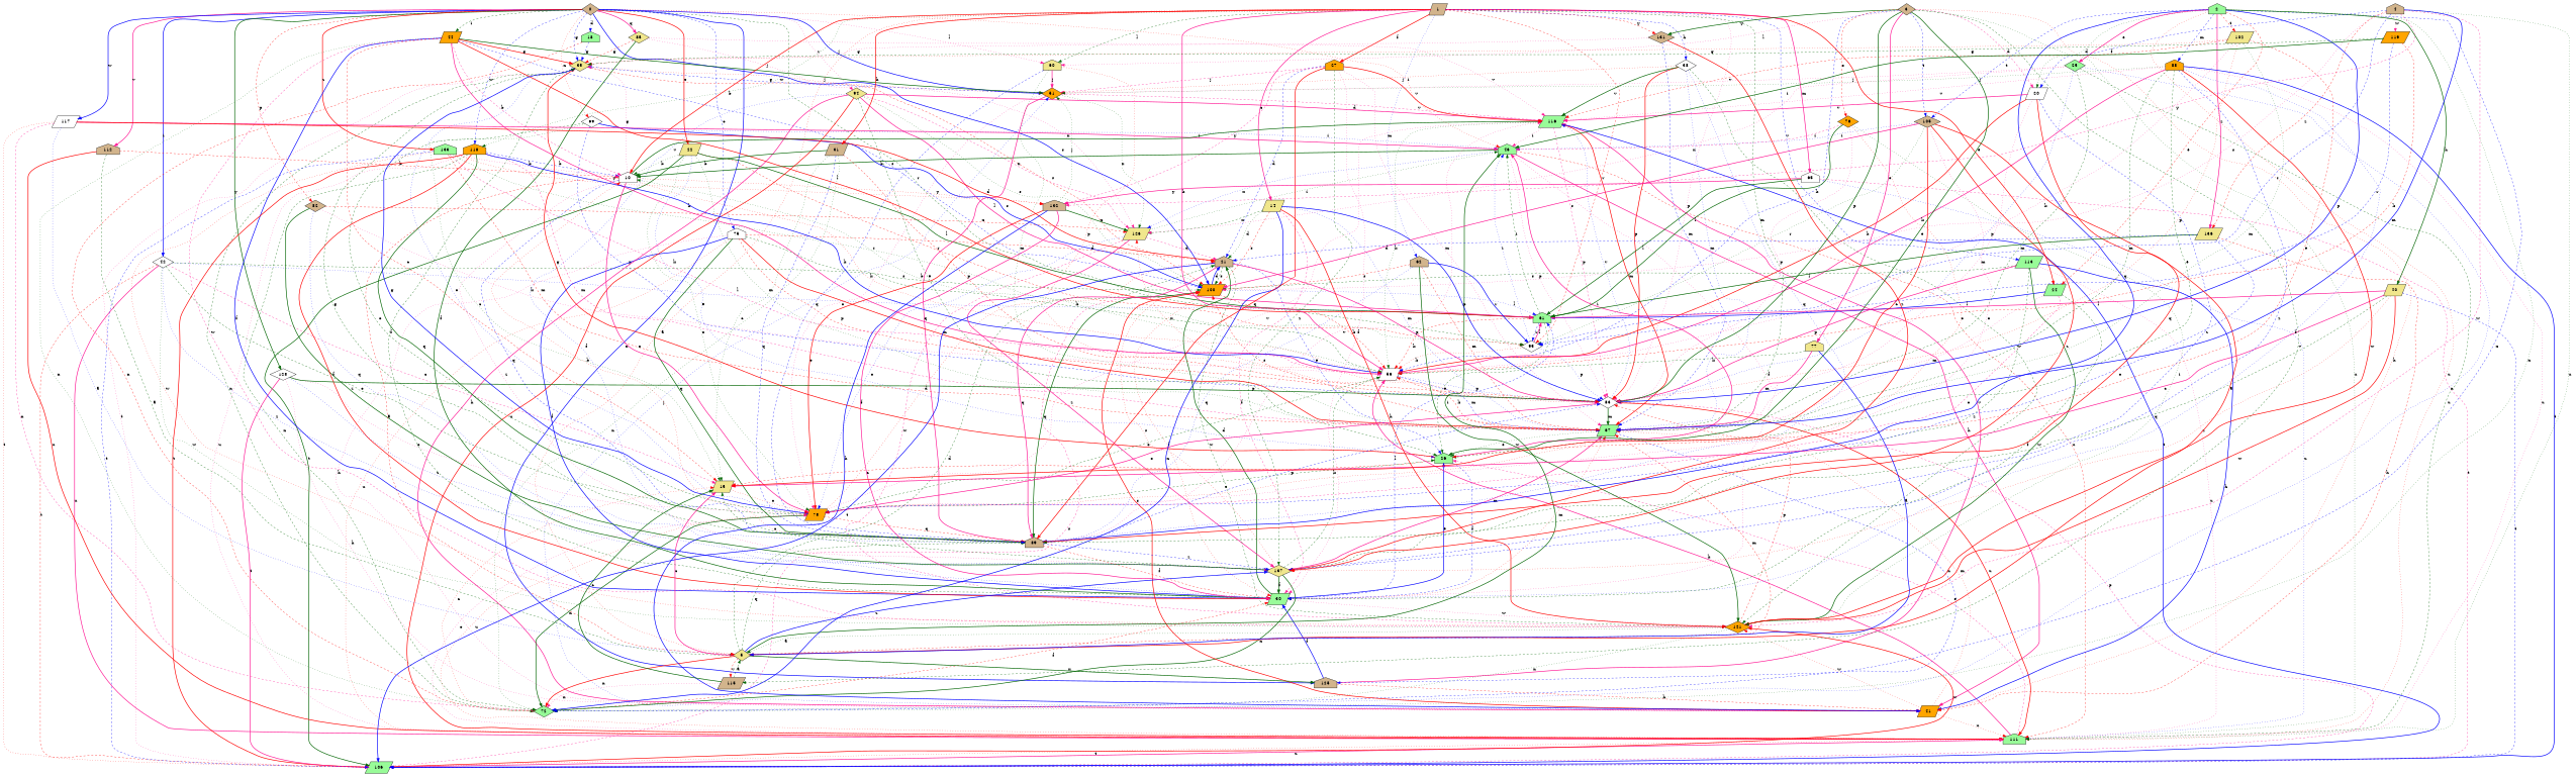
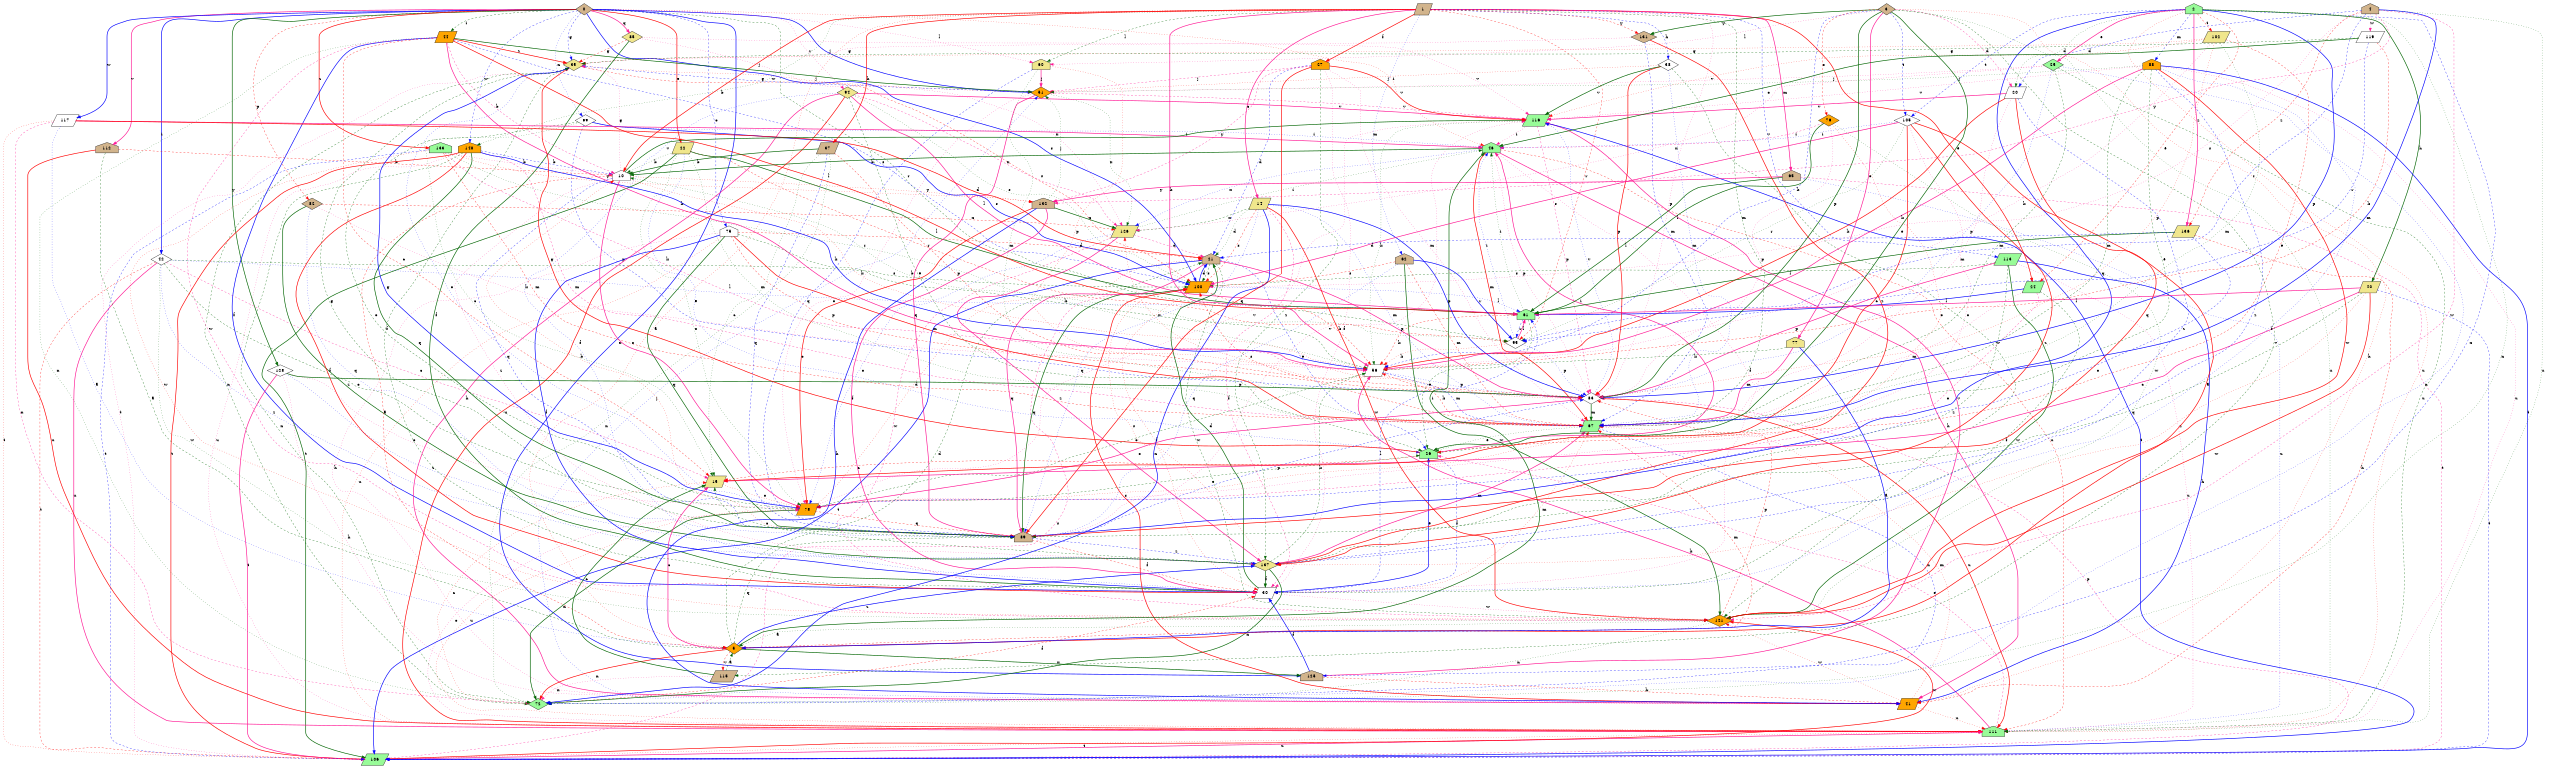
  strict digraph {
    node [fillcolor=tan shape=parallelogram style=filled]
    edge [color=red style=dashed]
    0 [shape=diamond]
-   18 [fillcolor=palegreen shape=house]
    22 [fillcolor=khaki]
    35 [fillcolor=khaki shape=diamond]
    42 [fillcolor=white shape=diamond]
    44 [fillcolor=orange]
    46 [fillcolor=palegreen shape=house]
    51 [fillcolor=orange shape=diamond]
    60 [fillcolor=khaki shape=house]
    69 [fillcolor=white shape=diamond]
    75 [fillcolor=white shape=house]
    82 [shape=diamond]
    85 [fillcolor=khaki shape=diamond]
    94 [fillcolor=khaki shape=diamond]
    95 [fillcolor=white shape=diamond]
    100 [fillcolor=orange]
    112 [shape=house]
    117 [fillcolor=white]
-   118 [fillcolor=orange shape=house]
+   118 [fillcolor=orange shape=house label=148]
    125 [shape=house]
    128 [fillcolor=white shape=diamond]
    133 [fillcolor=palegreen shape=house]
    72 [fillcolor=palegreen shape=diamond]
    10 [fillcolor=white shape=house]
    67 [fillcolor=palegreen]
    26 [fillcolor=palegreen shape=house]
    78 [fillcolor=orange]
    106 [fillcolor=palegreen]
    61 [fillcolor=palegreen shape=house]
-   30 [fillcolor=palegreen]
+   30 [fillcolor=white]
    111 [fillcolor=palegreen shape=house]
    121 [fillcolor=orange shape=diamond]
    15 [fillcolor=khaki]
    137 [fillcolor=khaki shape=diamond]
    56 [fillcolor=white]
    83 [fillcolor=white shape=diamond]
    41 [fillcolor=orange]
    126 [fillcolor=khaki]
    89 [shape=house]
    116 [fillcolor=palegreen]
    21 [shape=house]
-   5 [fillcolor=khaki shape=diamond]
+   5 [fillcolor=orange shape=diamond]
    132 [shape=house]
    1
    14 [fillcolor=khaki]
    24 [fillcolor=palegreen]
    27 [fillcolor=orange shape=house]
-   37 [label=31]
+   37
    38 [fillcolor=white shape=diamond]
    62 [shape=house]
-   65 [fillcolor=white shape=house]
+   65 [shape=house]
    113 [fillcolor=palegreen]
    131 [shape=diamond]
    115
    2 [fillcolor=palegreen shape=house]
    20 [fillcolor=white]
    25 [fillcolor=palegreen shape=diamond]
    40 [fillcolor=khaki]
    88 [fillcolor=orange shape=house]
    102 [fillcolor=khaki]
-   105 [shape=diamond]
+   105 [fillcolor=white shape=diamond]
    136 [fillcolor=khaki]
    3 [shape=diamond]
    76 [fillcolor=orange shape=diamond]
    77 [fillcolor=khaki shape=house]
    4 [shape=house]
-   119 [fillcolor=orange]
-   0 -> 18 [color=blue label=d style=dotted]
+   119 [fillcolor=white]
    0 -> 22 [label=e style=bold]
    0 -> 35 [color=blue label=g]
    0 -> 42 [color=blue label=i style=bold]
    0 -> 44 [color=darkgreen label=i]
    0 -> 46 [label=i style=dotted]
    0 -> 51 [color=blue label=j style=bold]
    0 -> 60 [color=deeppink label=l style=dotted]
-   0 -> 69 [label=n style=dotted]
+   0 -> 69 [color=blue label=n style=dotted]
    0 -> 75 [color=blue label=o]
    0 -> 82 [label=p]
    0 -> 85 [color=deeppink label=q style=bold]
    0 -> 94 [color=deeppink label=r style=dotted]
    0 -> 95 [color=darkgreen label=r]
    0 -> 100 [color=blue label=s style=bold]
    0 -> 112 [color=deeppink label=v style=bold]
    0 -> 117 [color=blue label=w style=bold]
    0 -> 118 [color=blue label=w]
    0 -> 125 [color=blue label=x style=bold]
    0 -> 128 [color=darkgreen label=y style=bold]
    0 -> 133 [label=z style=bold]
-   18 -> 35 [color=blue label=g]
-   18 -> 72 [label=n]
    22 -> 95 [label=r]
    22 -> 10 [color=darkgreen label=b style=dotted]
    22 -> 67 [color=darkgreen label=m style=dotted]
    22 -> 26 [color=blue label=e style=dotted]
    22 -> 78 [color=darkgreen label=o style=dotted]
    22 -> 106 [color=darkgreen label=t style=bold]
    22 -> 61 [color=darkgreen label=l style=bold]
    35 -> 51 [label=j style=dotted]
    35 -> 100 [label=s]
    35 -> 72 [color=darkgreen label=n]
    35 -> 78 [color=blue label=o style=dotted]
    35 -> 106 [color=deeppink label=t style=dotted]
    35 -> 30 [color=darkgreen label=f]
    42 -> 100 [color=darkgreen label=s]
    42 -> 78 [color=darkgreen label=o]
    42 -> 106 [label=t]
    42 -> 61 [color=blue label=l style=dotted]
    42 -> 111 [color=deeppink label=u style=bold]
    42 -> 121 [color=darkgreen label=w style=dotted]
    42 -> 15 [color=deeppink label=c]
    42 -> 137 [color=blue label=z style=dotted]
-   44 -> 35 [label=g style=bold]
+   44 -> 35 [label=z style=bold]
    44 -> 51 [color=darkgreen label=j style=bold]
    44 -> 100 [color=blue label=s]
    44 -> 72 [color=darkgreen label=n style=dotted]
    44 -> 10 [color=deeppink label=b]
    44 -> 61 [label=l style=bold]
    44 -> 30 [color=blue label=f style=bold]
    44 -> 121 [color=deeppink label=w]
    44 -> 15 [label=c]
    44 -> 56 [color=deeppink label=k style=bold]
    46 -> 10 [color=darkgreen label=b style=bold]
-   116 -> 67 [label=m style=bold]
+   46 -> 67 [label=m style=bold]
    46 -> 30 [color=deeppink label=f style=dotted]
    46 -> 111 [label=u]
    46 -> 83 [color=deeppink label=p style=dotted]
    46 -> 41 [color=deeppink label=h style=bold]
    46 -> 126 [color=blue label=x style=dotted]
    51 -> 35 [color=blue label=g]
    51 -> 78 [color=deeppink label=o style=dotted]
    51 -> 126 [color=darkgreen label=x style=dotted]
    51 -> 89 [color=deeppink label=q style=bold]
    51 -> 116 [color=deeppink label=v]
    60 -> 51 [color=deeppink label=j style=bold]
    60 -> 67 [color=darkgreen label=m style=dotted]
    60 -> 83 [label=p style=dotted]
    60 -> 89 [color=blue label=q]
    69 -> 46 [color=blue label=i style=dotted]
    69 -> 100 [color=blue label=s style=bold]
    69 -> 78 [color=darkgreen label=o]
    69 -> 15 [color=darkgreen label=c style=dotted]
    69 -> 83 [color=blue label=p]
    75 -> 67 [label=m style=bold]
    75 -> 30 [color=blue label=f style=bold]
    75 -> 111 [label=u style=dotted]
    75 -> 56 [color=darkgreen label=k]
    75 -> 83 [label=p]
    75 -> 41 [color=deeppink label=h style=dotted]
    75 -> 89 [color=darkgreen label=q style=bold]
    75 -> 21 [label=d]
    82 -> 137 [color=darkgreen label=z style=bold]
    82 -> 56 [color=deeppink label=k style=dotted]
    82 -> 126 [label=x]
    82 -> 89 [color=blue label=q style=dotted]
    85 -> 35 [label=g]
    85 -> 30 [color=darkgreen label=f style=bold]
    85 -> 126 [color=deeppink label=x style=dotted]
    85 -> 116 [color=deeppink label=v style=dotted]
    94 -> 100 [color=darkgreen label=s style=dotted]
    94 -> 26 [color=darkgreen label=e]
    94 -> 61 [color=deeppink label=l style=bold]
    94 -> 30 [color=blue label=f style=dotted]
    94 -> 111 [label=u style=bold]
    94 -> 41 [color=deeppink label=h style=bold]
    94 -> 126 [color=deeppink label=x]
-   94 -> 116 [color=deeppink label=d style=bold]
+   94 -> 116 [color=deeppink label=v style=bold]
    95 -> 46 [color=blue label=i style=dotted]
    95 -> 61 [color=deeppink label=l style=bold]
    95 -> 56 [label=k style=dotted]
    95 -> 83 [color=blue label=p style=dotted]
    100 -> 61 [color=blue label=l style=dotted]
    100 -> 30 [label=f style=dotted]
    100 -> 56 [label=k]
    100 -> 89 [color=darkgreen label=q style=bold]
    100 -> 21 [color=blue label=d style=bold]
    112 -> 10 [label=b]
    112 -> 111 [label=u style=bold]
    112 -> 5 [color=darkgreen label=a]
    117 -> 46 [color=deeppink label=i style=bold]
    117 -> 72 [color=deeppink label=n]
    117 -> 106 [label=t style=dotted]
    117 -> 21 [label=d style=bold]
    117 -> 5 [color=blue label=a style=dotted]
    118 -> 72 [color=darkgreen label=n]
    118 -> 10 [color=blue label=b]
    118 -> 67 [color=deeppink label=m]
    118 -> 106 [label=t style=bold]
    118 -> 30 [label=f style=bold]
    118 -> 111 [color=deeppink label=u style=dotted]
    118 -> 56 [color=blue label=k style=bold]
    118 -> 89 [color=darkgreen label=q style=bold]
    125 -> 30 [color=blue label=f style=bold]
    125 -> 41 [label=h]
    125 -> 116 [color=deeppink label=v style=bold]
    128 -> 78 [color=deeppink label=o style=dotted]
    128 -> 106 [color=deeppink label=t style=bold]
    128 -> 137 [color=blue label=z style=dotted]
    128 -> 83 [color=darkgreen label=p style=bold]
    128 -> 41 [color=deeppink label=h style=dotted]
    133 -> 95 [color=darkgreen label=r style=dotted]
    133 -> 10 [color=deeppink label=b style=dotted]
    133 -> 67 [label=m]
    133 -> 106 [color=blue label=t]
    133 -> 121 [label=w style=dotted]
    133 -> 56 [color=deeppink label=k]
    133 -> 132 [label=y style=dotted]
    72 -> 30 [label=f]
    72 -> 15 [label=c style=dotted]
    10 -> 35 [color=deeppink label=g style=dotted]
    10 -> 78 [color=deeppink label=o style=bold]
    10 -> 137 [color=deeppink label=z style=dotted]
    10 -> 56 [label=k style=dotted]
    10 -> 89 [color=blue label=q]
    10 -> 116 [color=darkgreen label=v style=bold]
    10 -> 5 [label=a]
    10 -> 132 [label=y style=dotted]
    67 -> 100 [label=s]
    67 -> 72 [color=blue label=n]
    67 -> 26 [color=darkgreen label=e style=dotted]
    67 -> 56 [label=k]
    26 -> 35 [label=g style=bold]
    26 -> 46 [color=deeppink label=i style=bold]
    26 -> 30 [color=blue label=f]
    26 -> 15 [label=c]
    78 -> 35 [color=blue label=g style=bold]
    78 -> 72 [color=darkgreen label=n style=bold]
    78 -> 26 [color=darkgreen label=e]
    78 -> 111 [label=u style=dotted]
    78 -> 89 [label=q]
    78 -> 116 [color=deeppink label=v style=dotted]
    78 -> 21 [label=d style=dotted]
    106 -> 100 [color=deeppink label=s]
    106 -> 111 [color=deeppink label=u style=bold]
    106 -> 121 [label=w style=bold]
    106 -> 83 [color=deeppink label=p]
-   61 -> 46 [color=darkgreen label=i]
+   61 -> 46 [color=darkgreen label=i style=dotted]
    61 -> 95 [color=blue label=r]
    61 -> 26 [color=darkgreen label=e]
    61 -> 56 [label=k]
    30 -> 67 [label=m style=dotted]
    30 -> 26 [color=blue label=e style=bold]
    30 -> 61 [color=blue label=l]
    30 -> 121 [color=deeppink label=w style=dotted]
    30 -> 21 [color=darkgreen label=d style=bold]
    111 -> 26 [color=deeppink label=e]
    111 -> 78 [color=deeppink label=o style=dotted]
    111 -> 106 [label=t style=dotted]
    111 -> 56 [color=deeppink label=k style=bold]
    121 -> 72 [color=darkgreen label=n style=dotted]
    121 -> 83 [label=p]
    121 -> 5 [color=darkgreen label=a style=dotted]
    15 -> 78 [label=o style=dotted]
    137 -> 100 [label=s style=dotted]
    137 -> 72 [color=darkgreen label=n style=bold]
    137 -> 67 [color=deeppink label=m style=bold]
    137 -> 30 [color=darkgreen label=f style=bold]
    137 -> 15 [color=darkgreen label=c]
    137 -> 56 [color=darkgreen label=k]
    56 -> 10 [color=darkgreen label=b style=dotted]
    56 -> 67 [color=blue label=m]
    56 -> 78 [color=darkgreen label=o]
    56 -> 83 [color=blue label=p style=dotted]
    83 -> 67 [color=darkgreen label=m style=bold]
    83 -> 78 [color=deeppink label=o style=bold]
    83 -> 111 [label=u style=bold]
    83 -> 126 [label=x style=dotted]
    83 -> 116 [color=blue label=v style=dotted]
    41 -> 51 [color=blue label=j style=dotted]
    41 -> 100 [label=s style=bold]
    41 -> 67 [label=m style=dotted]
    41 -> 111 [label=u style=dotted]
    41 -> 121 [label=w style=dotted]
    126 -> 46 [color=darkgreen label=i style=dotted]
    126 -> 78 [color=blue label=o style=dotted]
    126 -> 121 [color=deeppink label=w]
    126 -> 137 [color=deeppink label=z style=bold]
    126 -> 21 [color=deeppink label=d]
    89 -> 35 [color=darkgreen label=g]
    89 -> 10 [label=b style=dotted]
    89 -> 30 [label=f]
    89 -> 137 [color=blue label=z]
    89 -> 83 [color=blue label=p]
    89 -> 116 [color=deeppink label=v style=dotted]
    116 -> 46 [color=deeppink label=i style=dotted]
    116 -> 106 [color=blue label=t style=bold]
    116 -> 56 [color=darkgreen label=k style=dotted]
    116 -> 83 [color=deeppink label=p]
    21 -> 100 [color=darkgreen label=s]
    21 -> 26 [color=blue label=e]
    21 -> 106 [color=blue label=t style=bold]
    21 -> 121 [color=darkgreen label=w]
    21 -> 83 [color=deeppink label=p style=bold]
    21 -> 89 [color=deeppink label=q style=bold]
    5 -> 46 [color=darkgreen label=i style=bold]
    5 -> 125 [color=darkgreen label=x style=bold]
    5 -> 72 [label=n style=bold]
    5 -> 67 [label=m]
    5 -> 15 [color=deeppink label=c style=bold]
    5 -> 137 [color=blue label=z style=bold]
    5 -> 89 [color=darkgreen label=q]
    5 -> 21 [color=darkgreen label=d]
    5 -> 115 [label=v]
    132 -> 51 [color=darkgreen label=j style=dotted]
    132 -> 78 [label=o style=bold]
    132 -> 30 [color=deeppink label=f style=bold]
    132 -> 41 [color=blue label=h style=bold]
    132 -> 126 [color=darkgreen label=x style=bold]
    1 -> 60 [color=darkgreen label=l]
    1 -> 95 [label=r]
    1 -> 118 [color=darkgreen label=w style=dotted]
    1 -> 10 [label=b style=bold]
    1 -> 67 [color=darkgreen label=m]
    1 -> 56 [color=deeppink label=k style=bold]
    1 -> 83 [color=deeppink label=p style=dotted]
    1 -> 5 [label=a style=dotted]
    1 -> 14 [color=deeppink label=c style=bold]
    1 -> 24 [label=e style=bold]
    1 -> 27 [label=f style=bold]
    1 -> 37 [label=h style=bold]
    1 -> 38 [color=blue label=h]
    1 -> 62 [color=blue label=m style=dotted]
    1 -> 65 [color=deeppink label=m style=bold]
    1 -> 113 [color=blue label=v]
    1 -> 131 [label=y]
    14 -> 100 [label=s]
    14 -> 72 [color=blue label=n style=bold]
    14 -> 67 [color=blue label=m style=dotted]
    14 -> 30 [color=deeppink label=f]
-   14 -> 121 [label=h style=bold]
+   14 -> 121 [label=w style=bold]
    14 -> 83 [color=blue label=p style=bold]
    14 -> 126 [color=darkgreen label=x]
-   38 -> 89 [color=blue label=q style=dotted]
+   14 -> 89 [color=blue label=q style=dotted]
    14 -> 21 [color=darkgreen label=d style=dotted]
    24 -> 67 [color=deeppink label=m style=dotted]
    24 -> 78 [color=deeppink label=o]
    24 -> 61 [color=blue label=l style=bold]
    24 -> 30 [color=darkgreen label=f]
    27 -> 51 [color=deeppink label=j]
    27 -> 67 [color=deeppink label=m style=dotted]
    27 -> 30 [color=deeppink label=f style=dotted]
    27 -> 137 [color=darkgreen label=z]
    27 -> 89 [label=q style=bold]
    27 -> 116 [label=v style=bold]
    27 -> 21 [color=blue label=d]
    27 -> 132 [color=deeppink label=y]
    37 -> 72 [color=darkgreen label=n style=dotted]
    37 -> 10 [color=darkgreen label=b style=bold]
    37 -> 15 [color=darkgreen label=c style=dotted]
    37 -> 83 [label=p]
    37 -> 89 [color=blue label=q]
    38 -> 51 [label=j style=dotted]
    38 -> 67 [color=blue label=m style=dotted]
    38 -> 121 [color=darkgreen label=w]
    38 -> 83 [label=p style=bold]
    38 -> 116 [color=darkgreen label=v style=bold]
    62 -> 95 [color=blue label=r style=bold]
    62 -> 100 [label=s]
    62 -> 67 [label=m]
    62 -> 121 [color=darkgreen label=w style=bold]
    62 -> 89 [color=blue label=q style=dotted]
    65 -> 106 [color=deeppink label=t]
    65 -> 61 [color=darkgreen label=l style=bold]
    65 -> 111 [color=blue label=u style=dotted]
    65 -> 132 [color=deeppink label=y style=bold]
    113 -> 100 [color=darkgreen label=s]
    113 -> 111 [color=deeppink label=u style=dotted]
    113 -> 121 [color=darkgreen label=w style=bold]
    113 -> 137 [color=darkgreen label=z]
    113 -> 83 [color=deeppink label=p style=bold]
    113 -> 41 [color=blue label=h style=bold]
    131 -> 35 [color=deeppink label=g style=dotted]
    131 -> 67 [color=blue label=m]
    131 -> 137 [label=z style=bold]
    115 -> 72 [color=deeppink label=n style=dotted]
    115 -> 15 [color=darkgreen label=c style=bold]
    115 -> 5 [color=darkgreen label=a]
    2 -> 125 [color=blue label=x]
    2 -> 72 [color=darkgreen label=n style=dotted]
    2 -> 111 [label=u style=dotted]
    2 -> 83 [color=blue label=p style=bold]
    2 -> 89 [color=blue label=q style=bold]
    2 -> 24 [label=e]
    2 -> 20 [color=darkgreen label=d style=dotted]
    2 -> 25 [color=deeppink label=e style=bold]
    2 -> 40 [color=darkgreen label=h style=bold]
    2 -> 88 [color=blue label=m]
    2 -> 102 [label=t]
    2 -> 105 [color=blue label=t]
    2 -> 136 [color=deeppink label=z style=bold]
    20 -> 67 [color=deeppink label=m style=dotted]
    20 -> 137 [color=blue label=z]
    20 -> 56 [label=k style=bold]
    20 -> 89 [label=q style=bold]
    20 -> 116 [color=deeppink label=v style=bold]
    25 -> 51 [color=deeppink label=j style=dotted]
    25 -> 72 [color=blue label=n style=dotted]
    25 -> 67 [color=darkgreen label=m]
    25 -> 111 [color=darkgreen label=u]
    25 -> 83 [color=blue label=p style=dotted]
    25 -> 126 [color=deeppink label=x style=dotted]
    40 -> 106 [color=blue label=t]
    40 -> 61 [color=deeppink label=l style=bold]
    40 -> 121 [label=w style=bold]
    40 -> 15 [color=deeppink label=c style=bold]
    40 -> 137 [label=z style=dotted]
    40 -> 89 [color=darkgreen label=q]
    88 -> 51 [color=darkgreen label=j style=dotted]
    88 -> 67 [color=darkgreen label=m]
    88 -> 26 [color=darkgreen label=e]
    88 -> 106 [color=blue label=t style=bold]
    88 -> 30 [color=blue label=f style=dotted]
    88 -> 111 [color=deeppink label=u style=dotted]
    88 -> 121 [label=w style=bold]
    88 -> 137 [color=blue label=z]
    88 -> 56 [color=deeppink label=k style=bold]
    88 -> 116 [color=deeppink label=v style=dotted]
    102 -> 35 [label=g style=dotted]
    102 -> 67 [color=darkgreen label=m style=dotted]
    102 -> 26 [label=e]
    102 -> 56 [color=deeppink label=k style=dotted]
    102 -> 83 [label=p style=dotted]
-   102 -> 116 [label=v]
+   102 -> 116 [label=v style=dotted]
    105 -> 46 [color=blue label=i style=dotted]
    105 -> 95 [color=darkgreen label=r style=dotted]
    105 -> 100 [color=deeppink label=s style=bold]
    105 -> 78 [color=deeppink label=o style=dotted]
    105 -> 15 [label=c style=bold]
    105 -> 137 [label=z style=bold]
    105 -> 5 [label=a style=bold]
    136 -> 78 [color=blue label=o]
    136 -> 61 [color=darkgreen label=l style=bold]
    136 -> 41 [label=h]
    136 -> 21 [color=blue label=d]
    3 -> 60 [color=deeppink label=l style=dotted]
    3 -> 26 [color=darkgreen label=e style=bold]
    3 -> 111 [color=darkgreen label=u style=dotted]
    3 -> 56 [color=blue label=k]
    3 -> 83 [color=darkgreen label=p style=bold]
    3 -> 41 [label=h style=dotted]
    3 -> 131 [color=darkgreen label=y style=bold]
    3 -> 115 [color=darkgreen label=v]
    3 -> 20 [color=deeppink label=d]
    3 -> 105 [color=blue label=t]
    3 -> 76 [label=o]
    3 -> 77 [color=deeppink label=o style=bold]
    76 -> 46 [color=deeppink label=i]
    76 -> 78 [label=o style=dotted]
    76 -> 61 [color=darkgreen label=l style=bold]
-   76 -> 121 [color=darkgreen label=i style=dotted]
+   76 -> 121 [color=darkgreen label=w style=dotted]
    76 -> 83 [color=deeppink label=p style=dotted]
    77 -> 67 [color=deeppink label=m style=bold]
    77 -> 56 [color=darkgreen label=k]
    77 -> 5 [color=blue label=a style=bold]
    4 -> 95 [color=blue label=r]
    4 -> 100 [color=deeppink label=s style=dotted]
    4 -> 67 [color=blue label=m style=bold]
    4 -> 111 [color=darkgreen label=u style=dotted]
    4 -> 121 [color=deeppink label=w]
    4 -> 132 [color=deeppink label=y]
-   4 -> 20 [color=blue label=f]
+   4 -> 20 [color=blue label=d]
    4 -> 136 [label=z]
    4 -> 119 [color=deeppink label=w style=dotted]
    119 -> 35 [color=darkgreen label=g]
-   119 -> 46 [color=darkgreen label=i style=bold]
+   119 -> 46 [color=darkgreen label=o style=bold]
    119 -> 95 [color=blue label=r]
    119 -> 56 [label=k]
  }
